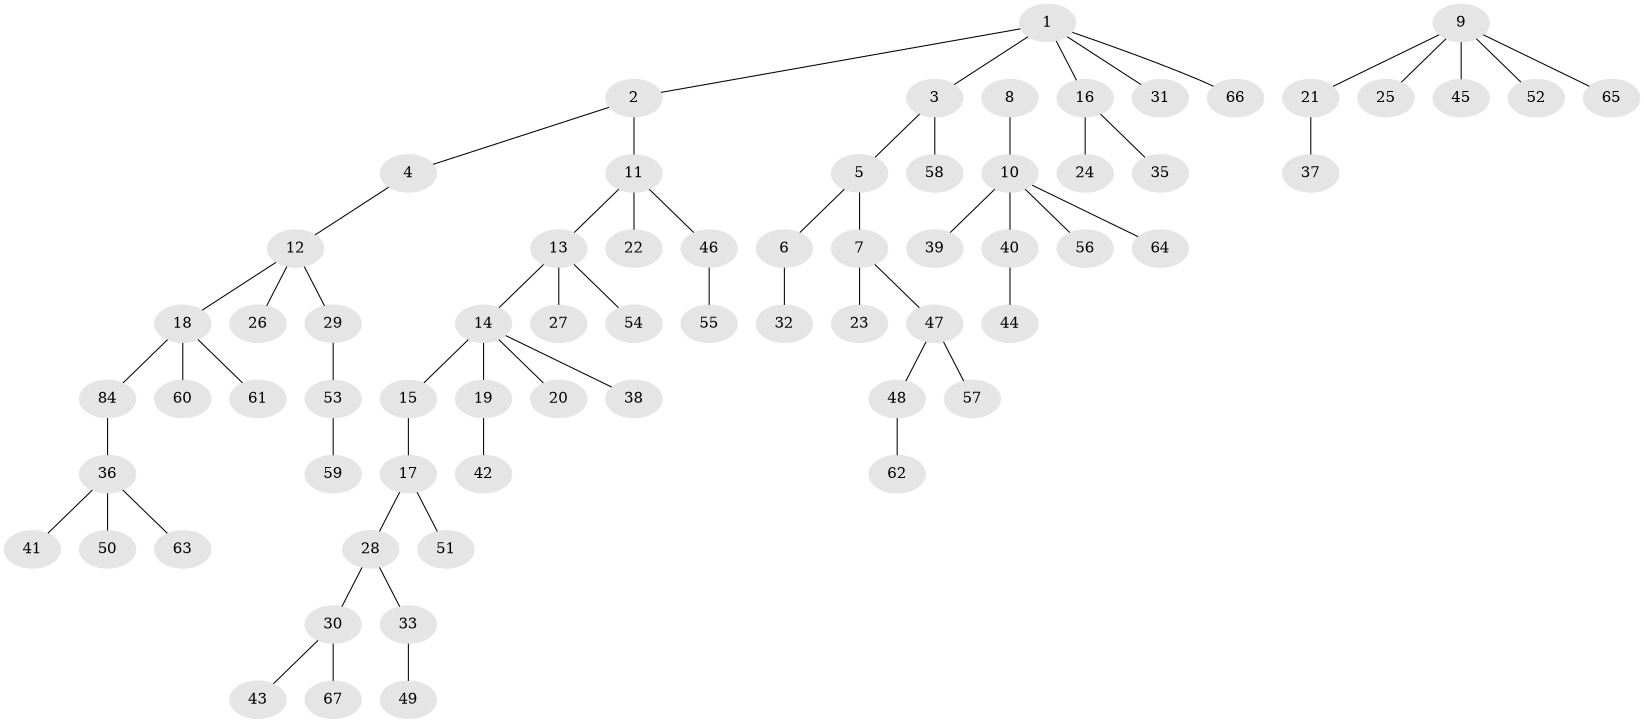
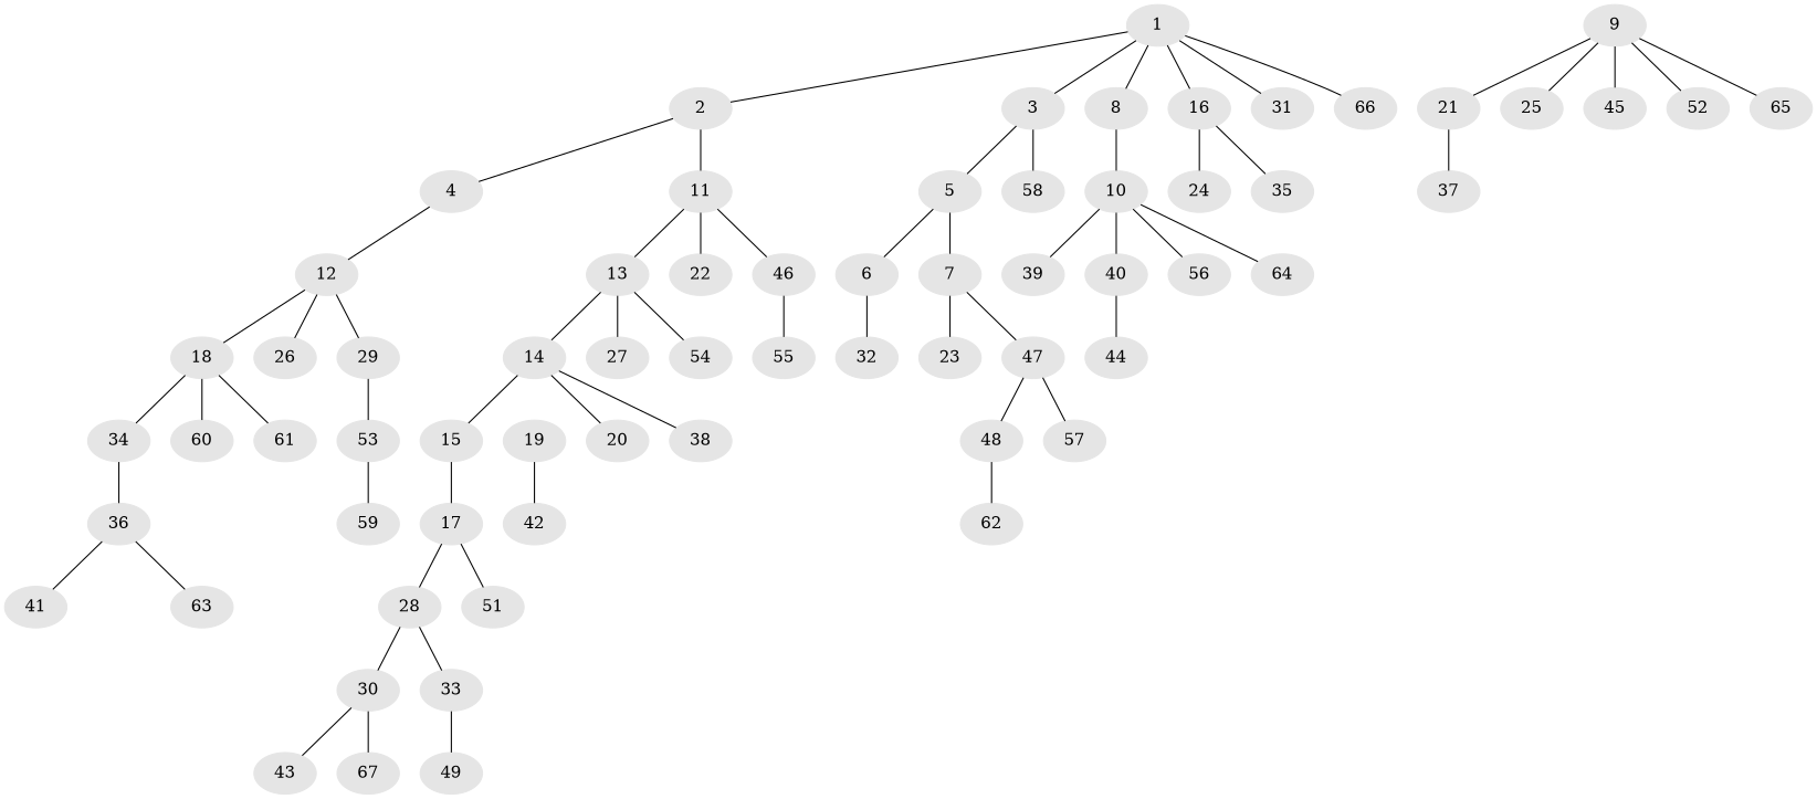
  graph {
    node [color=gray90 style=filled]
    1
    2
    3
    8
    16
    31
    66
    4
    11
    5
    58
    10
    24
    35
    12
    13
    22
    46
    6
    7
    9
    21
    25
    45
    52
    65
    18
    26
    29
    32
    23
    47
    48
    57
    39
    40
    56
    64
    37
    44
    14
    27
    54
    55
-   34 [label=84]
+   34
    60
    61
    53
    15
    19
    20
    38
    17
    42
    28
    51
    30
    33
    36
    43
    67
    49
    59
    41
-   50
    63
    62
    1 -- 2
    1 -- 3
+   1 -- 8
    1 -- 16
    1 -- 31
    1 -- 66
    2 -- 4
    2 -- 11
    3 -- 5
    3 -- 58
    8 -- 10
    16 -- 24
    16 -- 35
    4 -- 12
    11 -- 13
    11 -- 22
    11 -- 46
    5 -- 6
    5 -- 7
    10 -- 39
    10 -- 40
    10 -- 56
    10 -- 64
    12 -- 18
    12 -- 26
    12 -- 29
    13 -- 14
    13 -- 27
    13 -- 54
    46 -- 55
    6 -- 32
    7 -- 23
    7 -- 47
    9 -- 21
    9 -- 25
    9 -- 45
    9 -- 52
    9 -- 65
    21 -- 37
    18 -- 34
    18 -- 60
    18 -- 61
    29 -- 53
    47 -- 48
    47 -- 57
    48 -- 62
    40 -- 44
    14 -- 15
-   14 -- 19
    14 -- 20
    14 -- 38
    34 -- 36
    53 -- 59
    15 -- 17
    19 -- 42
    17 -- 28
    17 -- 51
    28 -- 30
    28 -- 33
    30 -- 43
    30 -- 67
    33 -- 49
    36 -- 41
-   36 -- 50
    36 -- 63
  }
